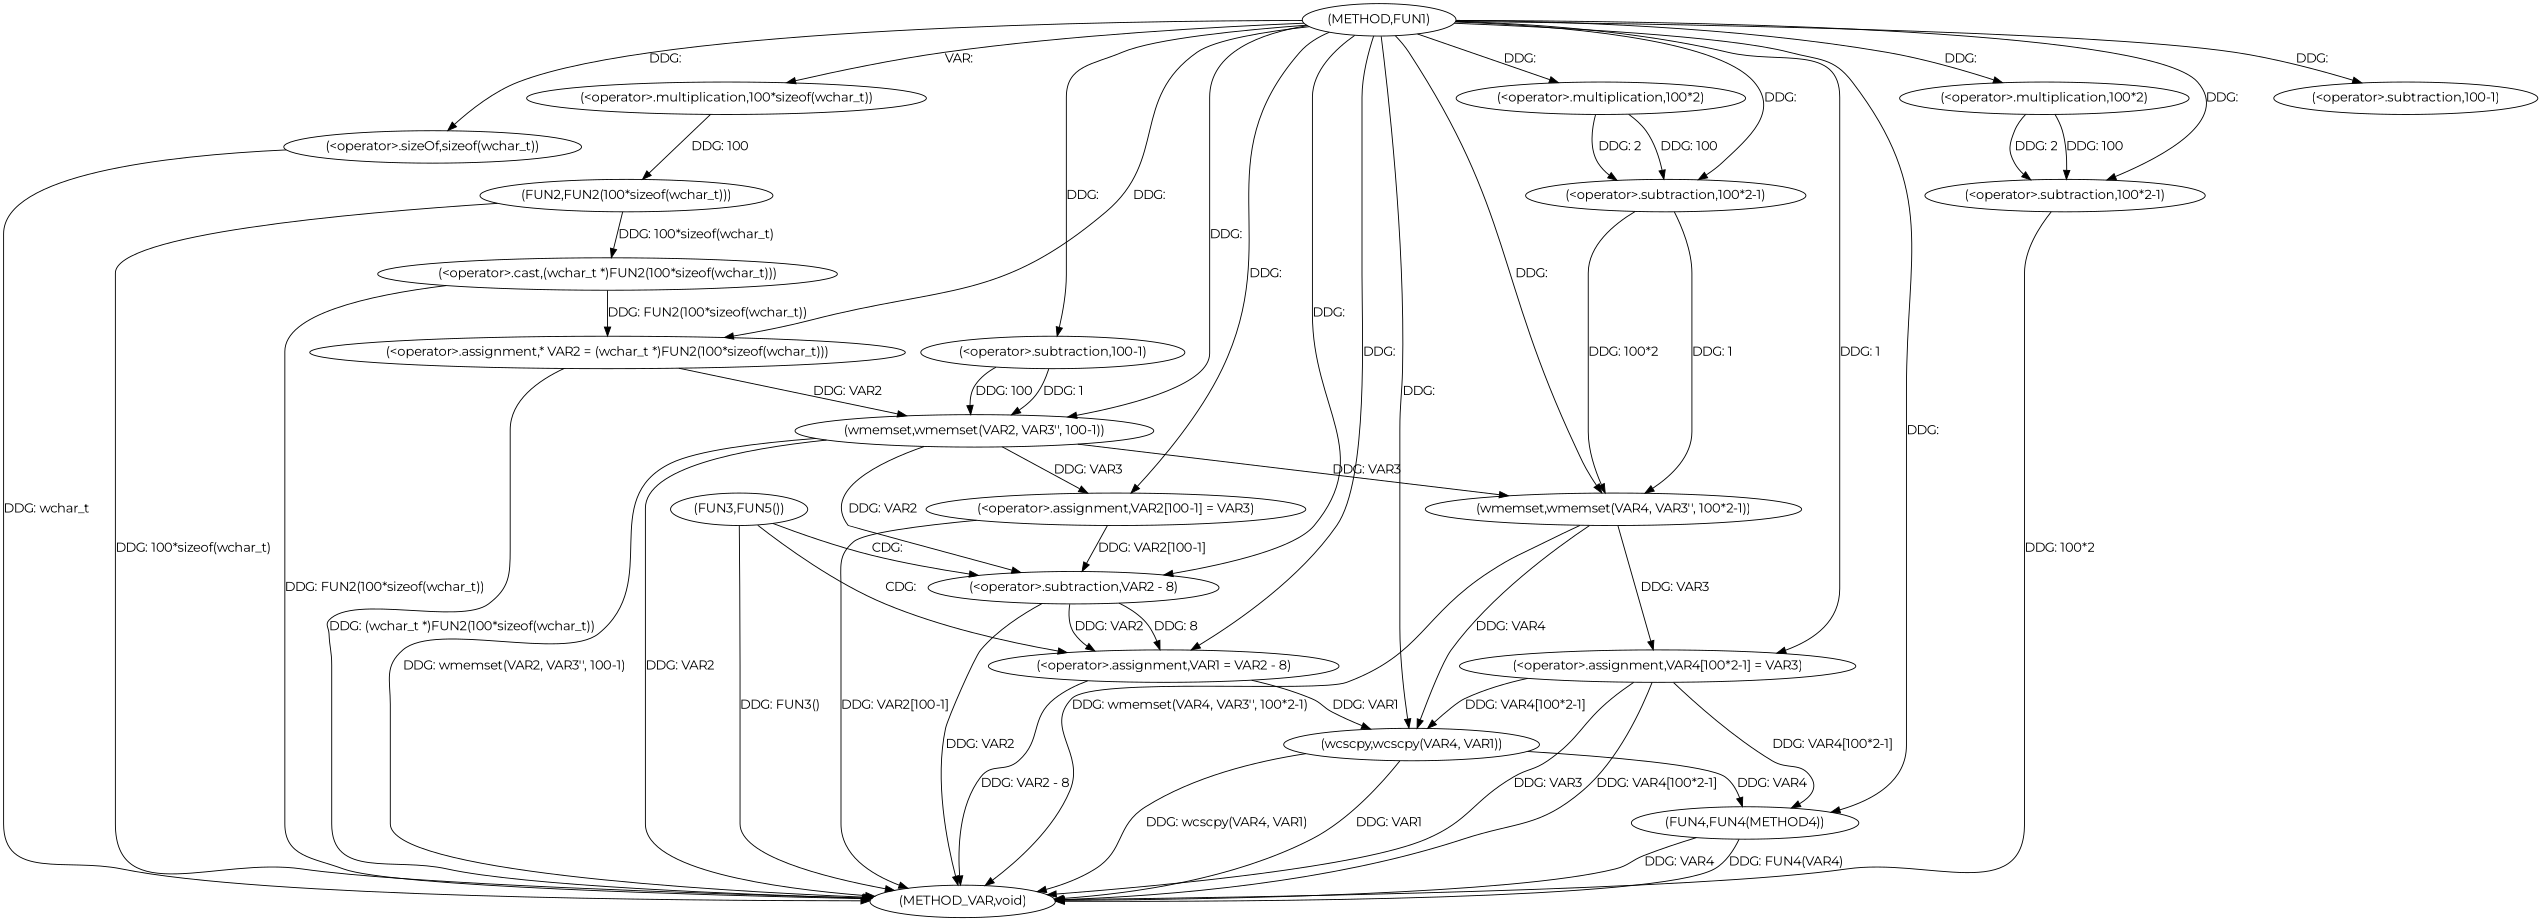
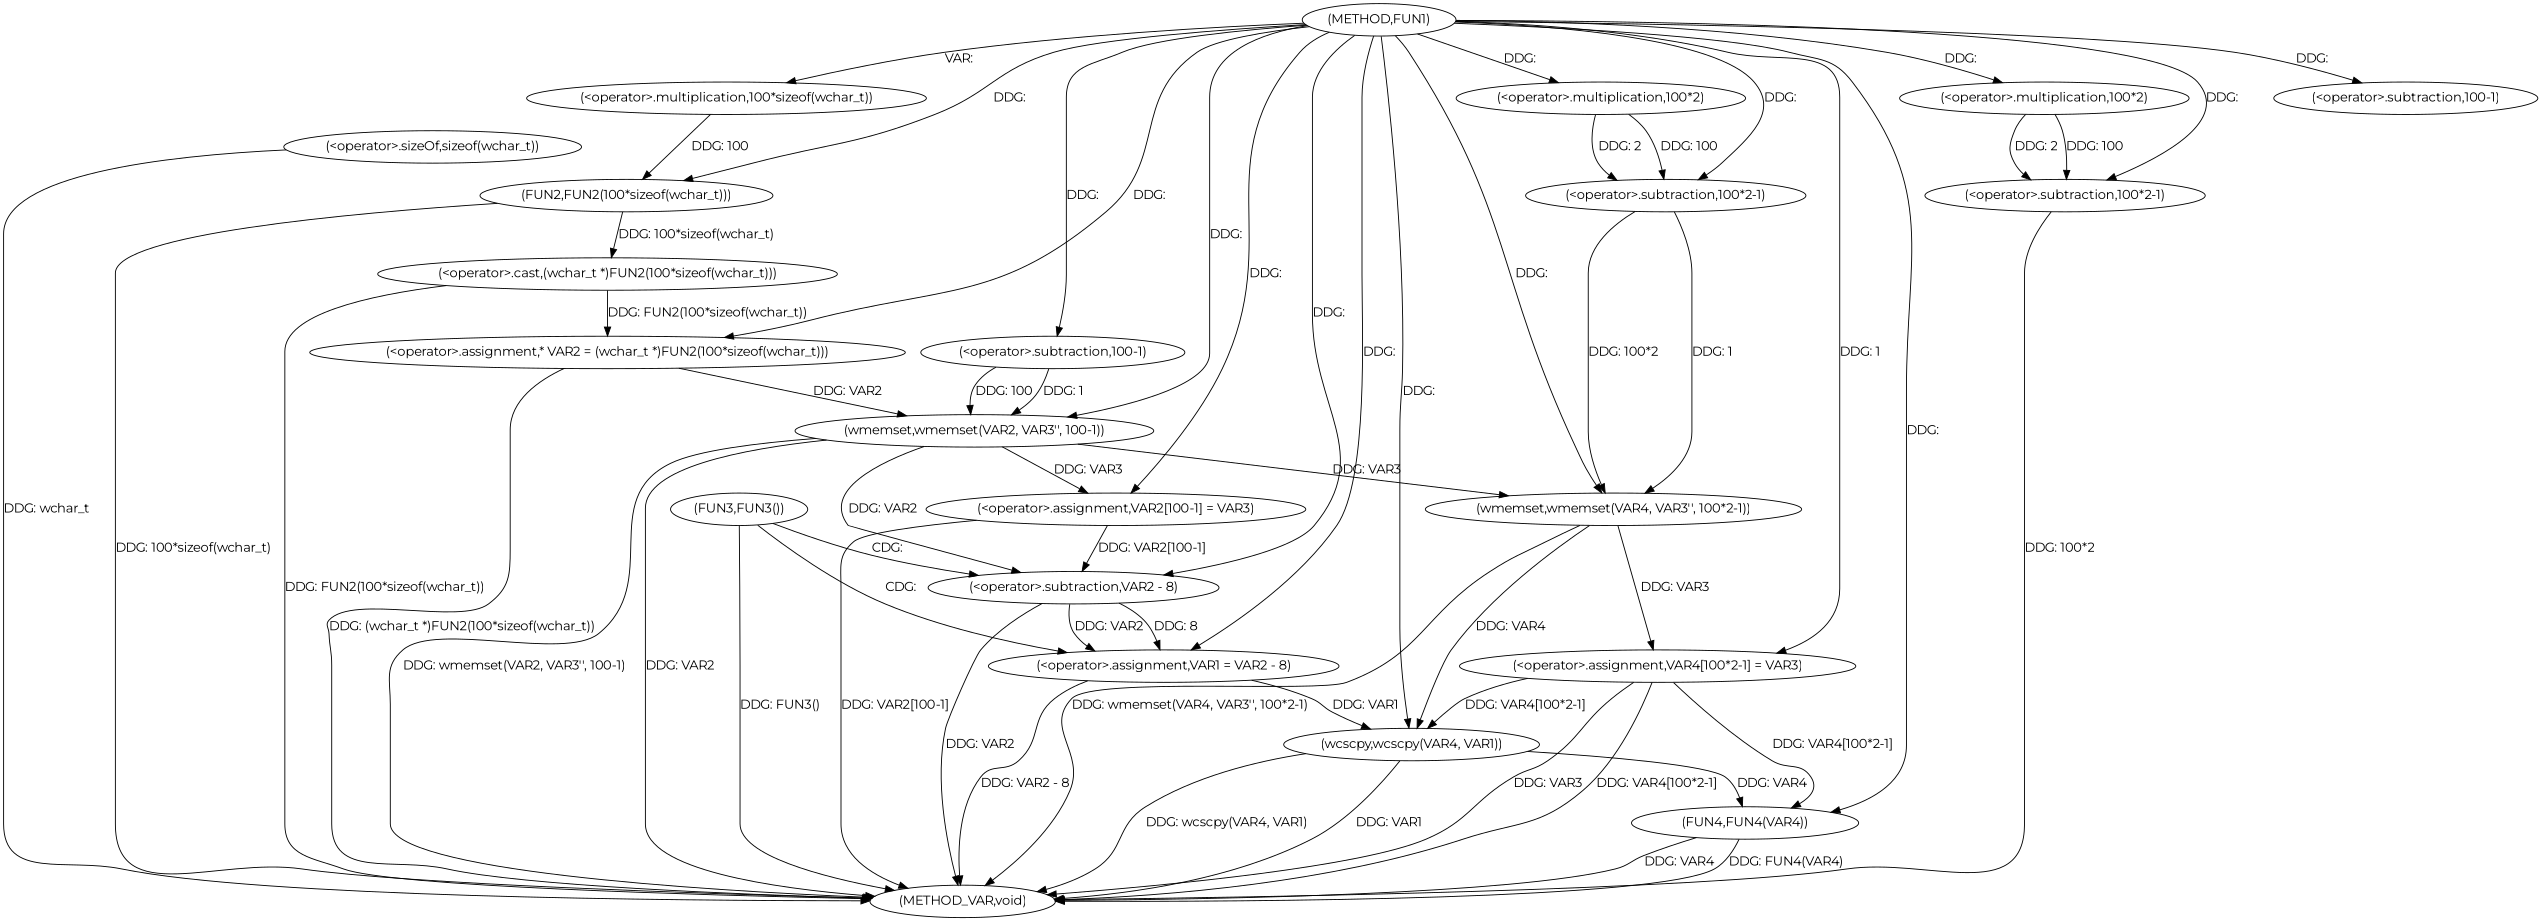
  digraph {
    fontname=Montserrat
    node [fontname=Montserrat]
    edge [fontname=Montserrat]
    n1 [label="(METHOD,FUN1)"]
    n2 [label="(<operator>.assignment,* VAR2 = (wchar_t *)FUN2(100*sizeof(wchar_t)))"]
    n3 [label="(<operator>.multiplication,100*sizeof(wchar_t))"]
    n4 [label="(<operator>.sizeOf,sizeof(wchar_t))"]
    n5 [label="(wmemset,wmemset(VAR2, VAR3'', 100-1))"]
    n6 [label="(<operator>.subtraction,100-1)"]
    n7 [label="(<operator>.assignment,VAR2[100-1] = VAR3)"]
    n8 [label="(<operator>.subtraction,100-1)"]
    n9 [label="(<operator>.assignment,VAR1 = VAR2 - 8)"]
    n10 [label="(<operator>.subtraction,VAR2 - 8)"]
    n11 [label="(wmemset,wmemset(VAR4, VAR3'', 100*2-1))"]
    n12 [label="(<operator>.subtraction,100*2-1)"]
    n13 [label="(<operator>.multiplication,100*2)"]
    n14 [label="(<operator>.assignment,VAR4[100*2-1] = VAR3)"]
    n15 [label="(<operator>.subtraction,100*2-1)"]
    n16 [label="(<operator>.multiplication,100*2)"]
    n17 [label="(wcscpy,wcscpy(VAR4, VAR1))"]
-   n18 [label="(FUN4,FUN4(METHOD4))"]
+   n18 [label="(FUN4,FUN4(VAR4))"]
    n19 [label="(METHOD_VAR,void)"]
    n20 [label="(FUN2,FUN2(100*sizeof(wchar_t)))"]
-   n21 [label="(FUN3,FUN5())"]
+   n21 [label="(FUN3,FUN3())"]
    n22 [label="(<operator>.cast,(wchar_t *)FUN2(100*sizeof(wchar_t)))"]
    n1 -> n2 [label="DDG: "]
    n1 -> n3 [label="VAR: "]
-   n1 -> n4 [label="DDG: "]
+   n1 -> n20 [label="DDG: "]
    n1 -> n5 [label="DDG: "]
    n1 -> n6 [label="DDG: "]
    n1 -> n7 [label="DDG: "]
    n1 -> n8 [label="DDG: "]
    n1 -> n9 [label="DDG: "]
    n1 -> n10 [label="DDG: "]
    n1 -> n11 [label="DDG: "]
    n1 -> n12 [label="DDG: "]
    n1 -> n13 [label="DDG: "]
    n1 -> n14 [label="DDG: 1"]
    n1 -> n15 [label="DDG: "]
    n1 -> n16 [label="DDG: "]
    n1 -> n17 [label="DDG: "]
    n1 -> n18 [label="DDG: "]
    n2 -> n5 [label="DDG: VAR2"]
    n2 -> n19 [label="DDG: (wchar_t *)FUN2(100*sizeof(wchar_t))"]
    n3 -> n20 [label="DDG: 100"]
    n4 -> n19 [label="DDG: wchar_t"]
    n5 -> n7 [label="DDG: VAR3"]
    n5 -> n10 [label="DDG: VAR2"]
    n5 -> n11 [label="DDG: VAR3"]
    n5 -> n19 [label="DDG: VAR2"]
    n5 -> n19 [label="DDG: wmemset(VAR2, VAR3'', 100-1)"]
    n6 -> n5 [label="DDG: 100"]
    n6 -> n5 [label="DDG: 1"]
    n7 -> n10 [label="DDG: VAR2[100-1]"]
    n7 -> n19 [label="DDG: VAR2[100-1]"]
    n9 -> n17 [label="DDG: VAR1"]
    n9 -> n19 [label="DDG: VAR2 - 8"]
    n10 -> n9 [label="DDG: VAR2"]
    n10 -> n9 [label="DDG: 8"]
    n10 -> n19 [label="DDG: VAR2"]
    n11 -> n14 [label="DDG: VAR3"]
    n11 -> n17 [label="DDG: VAR4"]
    n11 -> n19 [label="DDG: wmemset(VAR4, VAR3'', 100*2-1)"]
    n12 -> n11 [label="DDG: 100*2"]
    n12 -> n11 [label="DDG: 1"]
    n13 -> n12 [label="DDG: 100"]
    n13 -> n12 [label="DDG: 2"]
    n14 -> n17 [label="DDG: VAR4[100*2-1]"]
    n14 -> n18 [label="DDG: VAR4[100*2-1]"]
    n14 -> n19 [label="DDG: VAR3"]
    n14 -> n19 [label="DDG: VAR4[100*2-1]"]
    n15 -> n19 [label="DDG: 100*2"]
    n16 -> n15 [label="DDG: 100"]
    n16 -> n15 [label="DDG: 2"]
    n17 -> n18 [label="DDG: VAR4"]
    n17 -> n19 [label="DDG: VAR1"]
    n17 -> n19 [label="DDG: wcscpy(VAR4, VAR1)"]
    n18 -> n19 [label="DDG: VAR4"]
    n18 -> n19 [label="DDG: FUN4(VAR4)"]
    n20 -> n19 [label="DDG: 100*sizeof(wchar_t)"]
    n20 -> n22 [label="DDG: 100*sizeof(wchar_t)"]
    n21 -> n9 [label="CDG: "]
    n21 -> n10 [label="CDG: "]
    n21 -> n19 [label="DDG: FUN3()"]
    n22 -> n2 [label="DDG: FUN2(100*sizeof(wchar_t))"]
    n22 -> n19 [label="DDG: FUN2(100*sizeof(wchar_t))"]
  }
